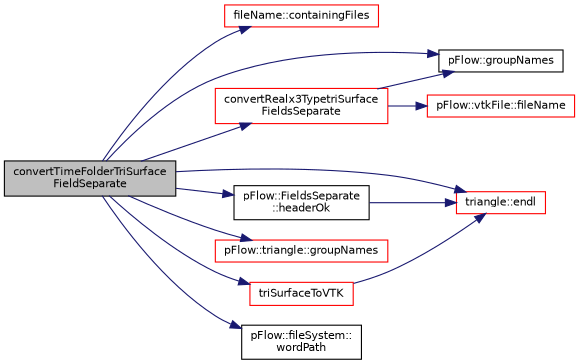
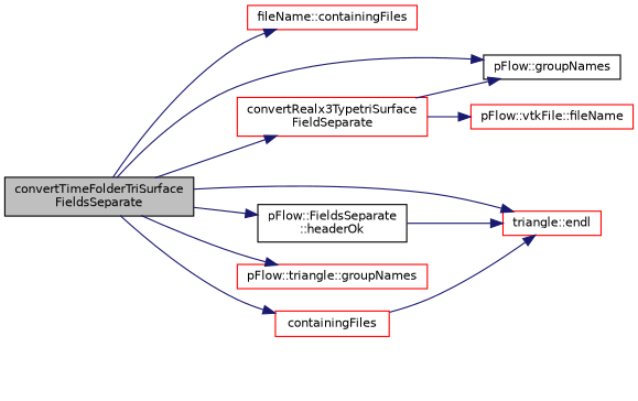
  digraph {
    rankdir=LR
    node [color=red fillcolor=white fontname=Helvetica fontsize=10 shape=record style=filled]
    edge [color=midnightblue fontname=Helvetica fontsize=10 labelfontname=Helvetica labelfontsize=10 style=solid]
-   n1 [color=black fillcolor=grey75 fontcolor=black height=0.2 label="convertTimeFolderTriSurface\lFieldSeparate" width=0.4]
+   n1 [color=black fillcolor=grey75 fontcolor=black height=0.2 label="convertTimeFolderTriSurface\lFieldsSeparate" width=0.4]
    n2 [height=0.2 label="fileName::containingFiles" width=0.4]
-   n3 [height=0.2 label="convertRealx3TypetriSurface\lFieldsSeparate" width=0.4]
+   n3 [height=0.2 label="convertRealx3TypetriSurface\lFieldSeparate" width=0.4]
    n4 [color=black height=0.2 label="pFlow::groupNames" width=0.4]
    n5 [height=0.2 label="triangle::endl" width=0.4]
    n6 [color=black height=0.2 label="pFlow::FieldsSeparate\l::headerOk" width=0.4]
    n7 [height=0.2 label="pFlow::triangle::groupNames" width=0.4]
-   n8 [height=0.2 label=triSurfaceToVTK width=0.4]
-   n9 [color=black height=0.2 label="pFlow::fileSystem::\lwordPath" width=0.4]
+   n8 [height=0.2 label=containingFiles width=0.4]
    n10 [height=0.2 label="pFlow::vtkFile::fileName" width=0.4]
    n1 -> n2
    n1 -> n3
    n1 -> n4
    n1 -> n5
    n1 -> n6
    n1 -> n7
    n1 -> n8
-   n1 -> n9
    n3 -> n4
    n3 -> n10
    n6 -> n5
    n8 -> n5
  }
